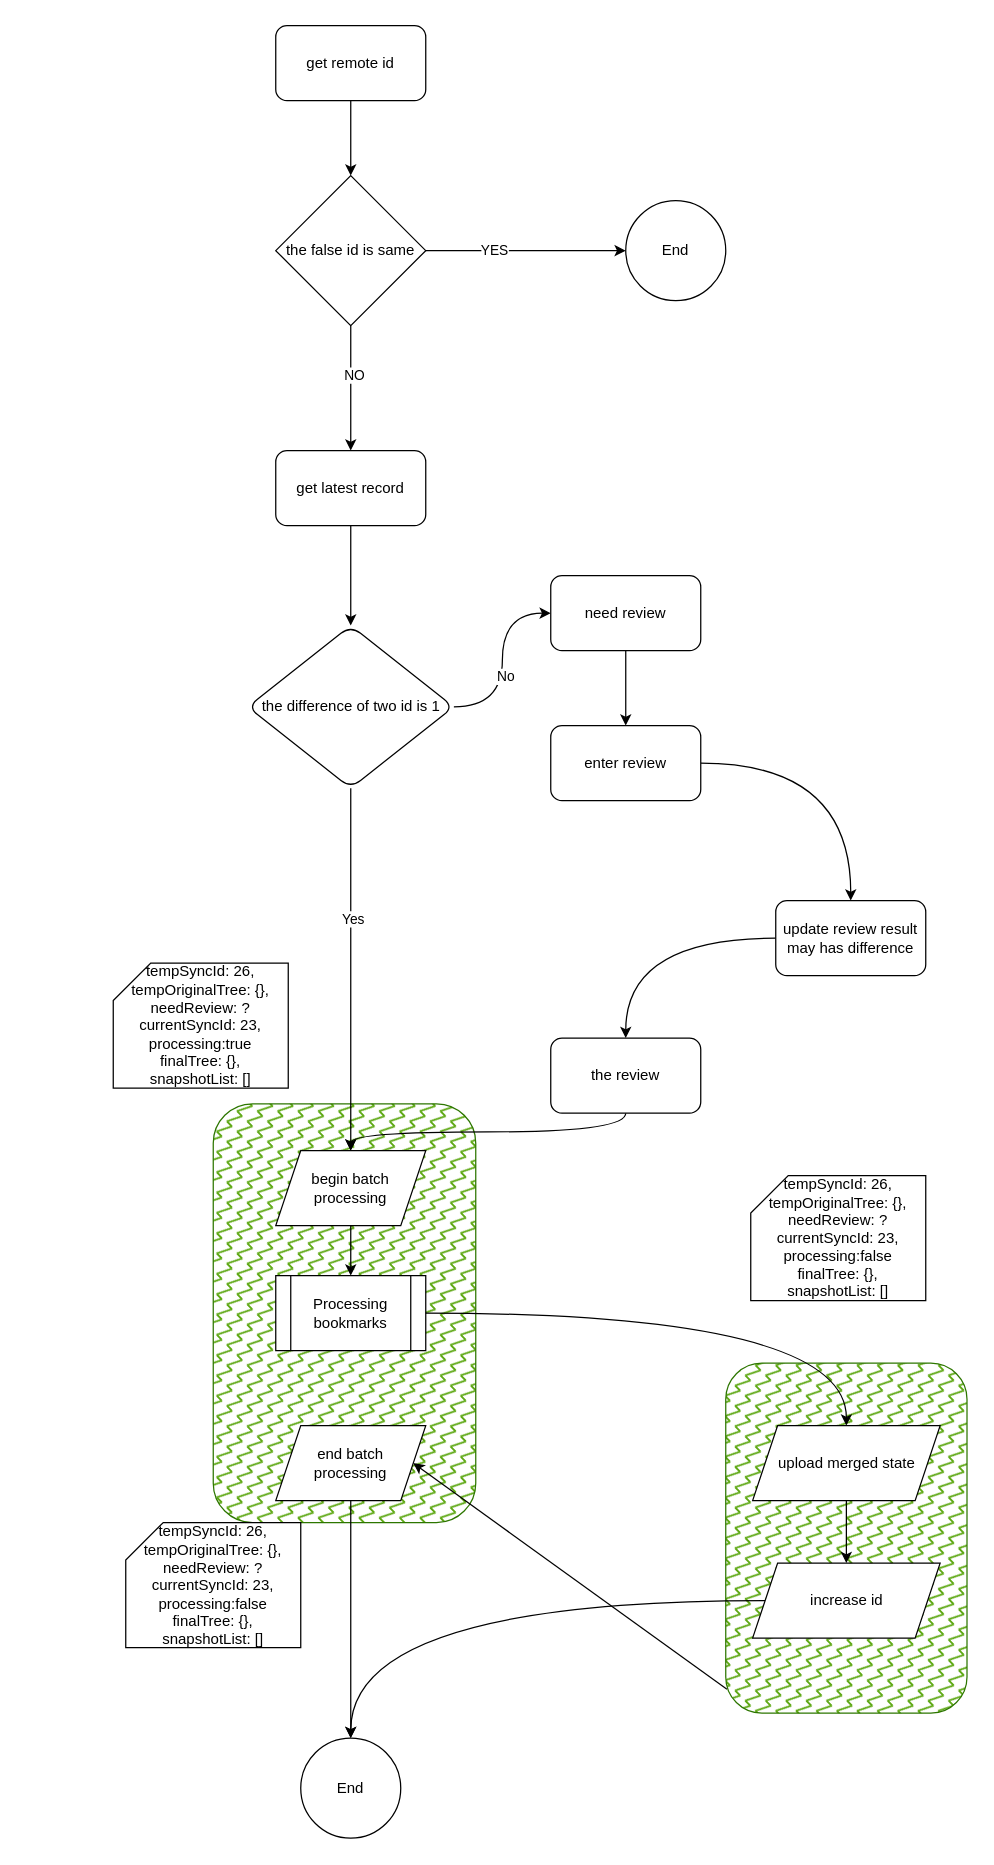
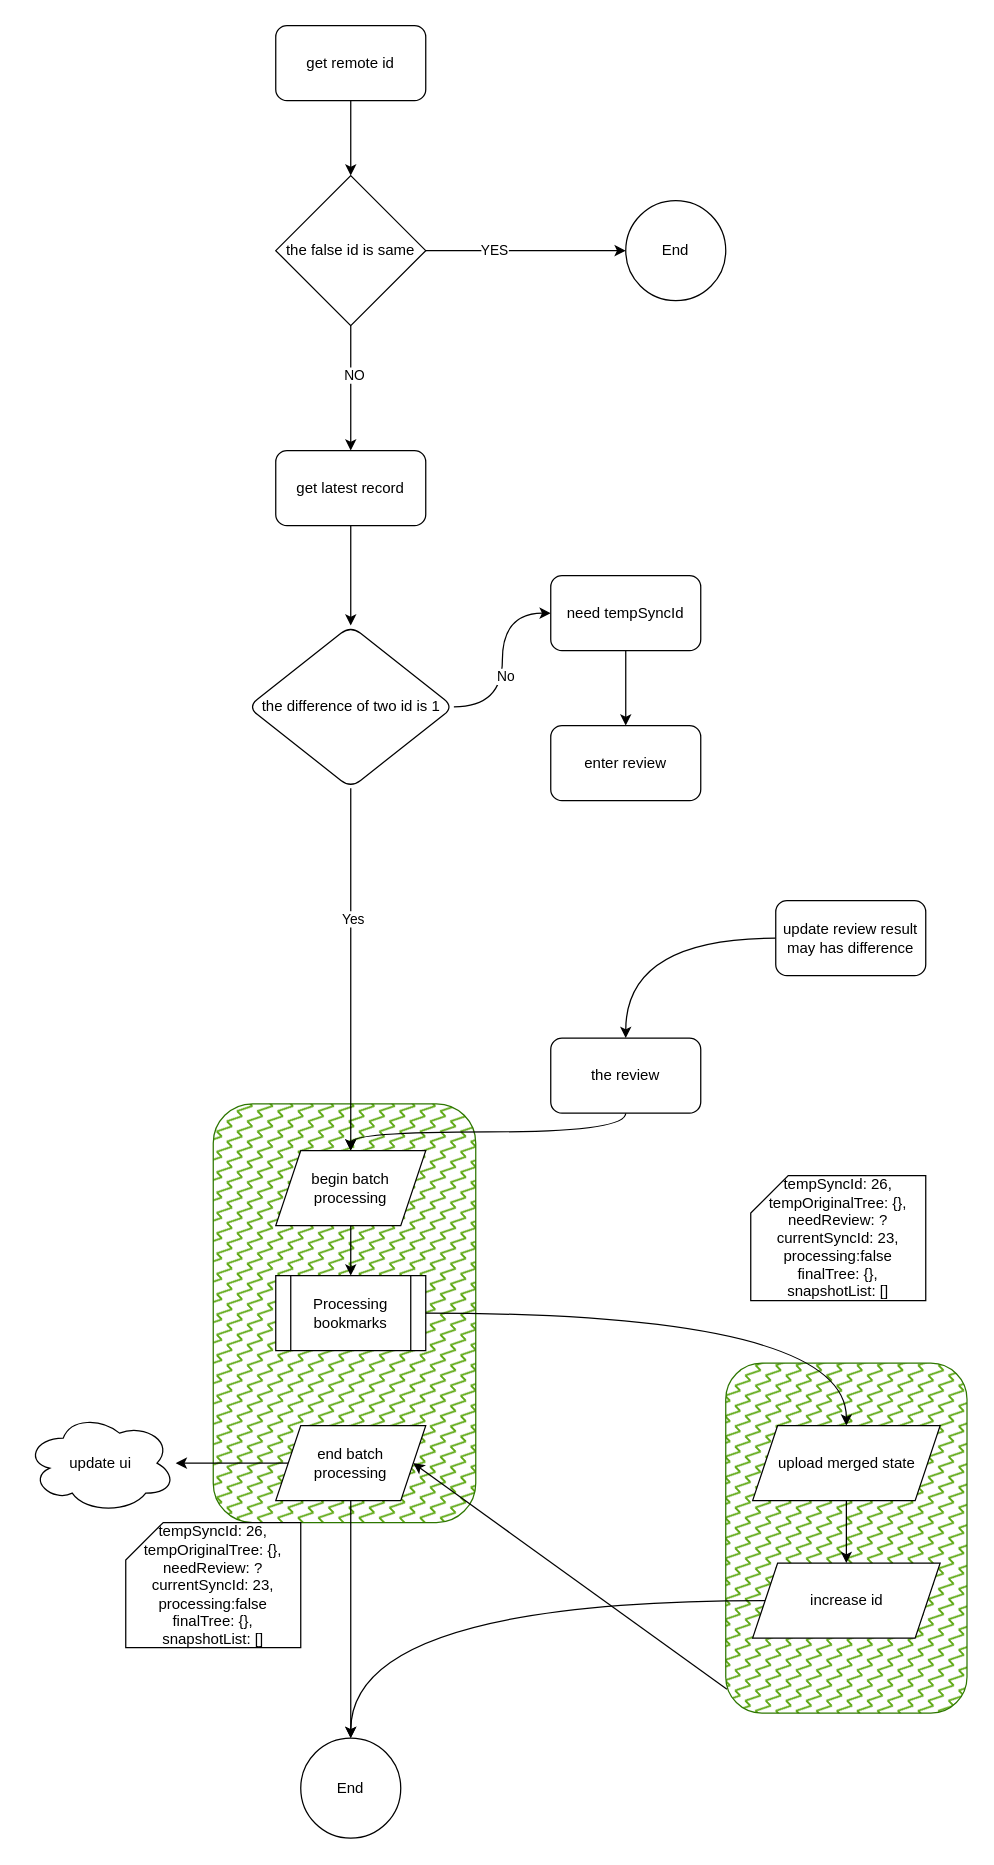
  <mxCell id="0" />
  <mxCell id="1" parent="0" />
  <mxCell id="2" value="" style="rounded=1;whiteSpace=wrap;html=1;fillColor=#60a917;fontColor=#ffffff;strokeColor=#2D7600;fillStyle=zigzag-line;" parent="1" vertex="1"><mxGeometry x="580" y="1090" width="193" height="280" as="geometry" /></mxCell>
  <mxCell id="3" value="" style="rounded=1;whiteSpace=wrap;html=1;fillColor=#60a917;fontColor=#ffffff;strokeColor=#2D7600;fillStyle=zigzag-line;" parent="1" vertex="1"><mxGeometry x="170" y="882.5" width="210" height="335" as="geometry" /></mxCell>
  <mxCell id="4" value="End" style="ellipse;whiteSpace=wrap;html=1;rounded=1;" parent="1" vertex="1"><mxGeometry x="500" y="160" width="80" height="80" as="geometry" /></mxCell>
  <mxCell id="5" value="" style="edgeStyle=none;html=1;exitX=0.005;exitY=0.932;exitDx=0;exitDy=0;exitPerimeter=0;entryX=1;entryY=0.5;entryDx=0;entryDy=0;" parent="1" source="2" target="12" edge="1"><mxGeometry relative="1" as="geometry" /></mxCell>
  <mxCell id="6" value="Processing bookmarks" style="shape=process;whiteSpace=wrap;html=1;backgroundOutline=1;" parent="1" vertex="1"><mxGeometry x="220" y="1020" width="120" height="60" as="geometry" /></mxCell>
  <mxCell id="7" style="edgeStyle=none;html=1;entryX=0.5;entryY=0;entryDx=0;entryDy=0;" parent="1" source="8" target="6" edge="1"><mxGeometry relative="1" as="geometry" /></mxCell>
  <mxCell id="8" value="begin batch processing" style="shape=parallelogram;perimeter=parallelogramPerimeter;whiteSpace=wrap;html=1;fixedSize=1;" parent="1" vertex="1"><mxGeometry x="220" y="920" width="120" height="60" as="geometry" /></mxCell>
+ <mxCell id="9" style="edgeStyle=none;html=1;" parent="1" source="12" target="13" edge="1"><mxGeometry relative="1" as="geometry" /></mxCell>
  <mxCell id="10" style="edgeStyle=orthogonalEdgeStyle;curved=1;html=1;entryX=0.5;entryY=0;entryDx=0;entryDy=0;" parent="1" source="12" target="30" edge="1"><mxGeometry relative="1" as="geometry" /></mxCell>
  <mxCell id="11" value="" style="edgeStyle=orthogonalEdgeStyle;curved=1;html=1;" parent="1" source="6" target="34" edge="1"><mxGeometry relative="1" as="geometry" /></mxCell>
  <mxCell id="12" value="end batch &lt;br&gt;processing" style="shape=parallelogram;perimeter=parallelogramPerimeter;whiteSpace=wrap;html=1;fixedSize=1;" parent="1" vertex="1"><mxGeometry x="220" y="1140" width="120" height="60" as="geometry" /></mxCell>
+ <mxCell id="13" value="update ui" style="ellipse;shape=cloud;whiteSpace=wrap;html=1;" parent="1" vertex="1"><mxGeometry x="20" y="1130" width="120" height="80" as="geometry" /></mxCell>
  <mxCell id="14" style="edgeStyle=none;html=1;entryX=0.5;entryY=0;entryDx=0;entryDy=0;" parent="1" source="18" target="8" edge="1"><mxGeometry relative="1" as="geometry" /></mxCell>
  <mxCell id="15" value="Yes" style="edgeLabel;html=1;align=center;verticalAlign=middle;resizable=0;points=[];" parent="14" vertex="1" connectable="0"><mxGeometry x="-0.283" y="1" relative="1" as="geometry"><mxPoint as="offset" /></mxGeometry></mxCell>
  <mxCell id="16" style="edgeStyle=orthogonalEdgeStyle;curved=1;html=1;entryX=0;entryY=0.5;entryDx=0;entryDy=0;exitX=1;exitY=0.5;exitDx=0;exitDy=0;" parent="1" source="18" target="24" edge="1"><mxGeometry relative="1" as="geometry" /></mxCell>
  <mxCell id="17" value="No" style="edgeLabel;html=1;align=center;verticalAlign=middle;resizable=0;points=[];" parent="16" vertex="1" connectable="0"><mxGeometry x="-0.17" y="-2" relative="1" as="geometry"><mxPoint as="offset" /></mxGeometry></mxCell>
  <mxCell id="18" value="the difference of two id is 1" style="rhombus;rounded=1;whiteSpace=wrap;html=1;autosize=1;" parent="1" vertex="1"><mxGeometry x="197.5" y="500" width="165" height="130" as="geometry" /></mxCell>
  <mxCell id="19" style="edgeStyle=orthogonalEdgeStyle;html=1;curved=1;exitX=0.5;exitY=1;exitDx=0;exitDy=0;" parent="1" source="20" target="8" edge="1"><mxGeometry relative="1" as="geometry" /></mxCell>
  <mxCell id="20" value="the review" style="rounded=1;whiteSpace=wrap;html=1;" parent="1" vertex="1"><mxGeometry x="440" y="830" width="120" height="60" as="geometry" /></mxCell>
- <mxCell id="21" value="" style="edgeStyle=orthogonalEdgeStyle;curved=1;html=1;" parent="1" source="22" target="32" edge="1"><mxGeometry relative="1" as="geometry" /></mxCell>
  <mxCell id="22" value="enter review" style="rounded=1;whiteSpace=wrap;html=1;" parent="1" vertex="1"><mxGeometry x="440" y="580" width="120" height="60" as="geometry" /></mxCell>
  <mxCell id="23" style="edgeStyle=orthogonalEdgeStyle;curved=1;html=1;" parent="1" source="24" target="22" edge="1"><mxGeometry relative="1" as="geometry" /></mxCell>
- <mxCell id="24" value="need review" style="rounded=1;whiteSpace=wrap;html=1;" parent="1" vertex="1"><mxGeometry x="440" y="460" width="120" height="60" as="geometry" /></mxCell>
+ <mxCell id="24" value="need tempSyncId" style="rounded=1;whiteSpace=wrap;html=1;" parent="1" vertex="1"><mxGeometry x="440" y="460" width="120" height="60" as="geometry" /></mxCell>
  <mxCell id="25" style="edgeStyle=orthogonalEdgeStyle;curved=1;html=1;entryX=0.5;entryY=0;entryDx=0;entryDy=0;" parent="1" source="29" target="40" edge="1"><mxGeometry relative="1" as="geometry" /></mxCell>
  <mxCell id="26" value="NO" style="edgeLabel;html=1;align=center;verticalAlign=middle;resizable=0;points=[];" parent="25" vertex="1" connectable="0"><mxGeometry x="-0.23" y="2" relative="1" as="geometry"><mxPoint as="offset" /></mxGeometry></mxCell>
  <mxCell id="27" style="edgeStyle=orthogonalEdgeStyle;curved=1;html=1;" parent="1" source="29" target="4" edge="1"><mxGeometry relative="1" as="geometry" /></mxCell>
  <mxCell id="28" value="YES" style="edgeLabel;html=1;align=center;verticalAlign=middle;resizable=0;points=[];" parent="27" vertex="1" connectable="0"><mxGeometry x="-0.331" y="2" relative="1" as="geometry"><mxPoint y="1" as="offset" /></mxGeometry></mxCell>
  <mxCell id="29" value="the false id is same" style="rhombus;whiteSpace=wrap;html=1;autosize=1;" parent="1" vertex="1"><mxGeometry x="220" y="140" width="120" height="120" as="geometry" /></mxCell>
  <mxCell id="30" value="End" style="ellipse;whiteSpace=wrap;html=1;" parent="1" vertex="1"><mxGeometry x="240" y="1390" width="80" height="80" as="geometry" /></mxCell>
  <mxCell id="31" style="edgeStyle=orthogonalEdgeStyle;curved=1;html=1;entryX=0.5;entryY=0;entryDx=0;entryDy=0;" parent="1" source="32" target="20" edge="1"><mxGeometry relative="1" as="geometry" /></mxCell>
  <mxCell id="32" value="update review result&lt;br&gt;may has difference" style="whiteSpace=wrap;html=1;rounded=1;" parent="1" vertex="1"><mxGeometry x="620" y="720" width="120" height="60" as="geometry" /></mxCell>
  <mxCell id="33" style="edgeStyle=orthogonalEdgeStyle;curved=1;html=1;" parent="1" source="34" target="36" edge="1"><mxGeometry relative="1" as="geometry" /></mxCell>
  <mxCell id="34" value="upload merged state" style="shape=parallelogram;perimeter=parallelogramPerimeter;whiteSpace=wrap;html=1;fixedSize=1;" parent="1" vertex="1"><mxGeometry x="601.5" y="1140" width="150" height="60" as="geometry" /></mxCell>
  <mxCell id="35" style="edgeStyle=orthogonalEdgeStyle;curved=1;html=1;entryX=0.5;entryY=0;entryDx=0;entryDy=0;" parent="1" source="36" target="30" edge="1"><mxGeometry relative="1" as="geometry" /></mxCell>
  <mxCell id="36" value="increase id" style="shape=parallelogram;perimeter=parallelogramPerimeter;whiteSpace=wrap;html=1;fixedSize=1;" parent="1" vertex="1"><mxGeometry x="601.5" y="1250" width="150" height="60" as="geometry" /></mxCell>
  <mxCell id="37" style="edgeStyle=orthogonalEdgeStyle;curved=1;html=1;" parent="1" source="38" target="29" edge="1"><mxGeometry relative="1" as="geometry" /></mxCell>
  <mxCell id="38" value="get remote id" style="rounded=1;whiteSpace=wrap;html=1;fillStyle=zigzag-line;" parent="1" vertex="1"><mxGeometry x="220" y="20" width="120" height="60" as="geometry" /></mxCell>
  <mxCell id="39" style="edgeStyle=orthogonalEdgeStyle;curved=1;html=1;entryX=0.5;entryY=0;entryDx=0;entryDy=0;" parent="1" source="40" target="18" edge="1"><mxGeometry relative="1" as="geometry" /></mxCell>
  <mxCell id="40" value="get latest record" style="rounded=1;whiteSpace=wrap;html=1;fillStyle=zigzag-line;" parent="1" vertex="1"><mxGeometry x="220" y="360" width="120" height="60" as="geometry" /></mxCell>
- <mxCell id="41" value="tempSyncId: 26,&lt;br&gt;tempOriginalTree: {},&lt;br&gt;needReview: ?&lt;br&gt;currentSyncId: 23,&lt;br&gt;processing:true&lt;br&gt;finalTree: {},&lt;br&gt;snapshotList: []" style="shape=card;whiteSpace=wrap;html=1;" vertex="1" parent="1"><mxGeometry x="90" y="770" width="140" height="100" as="geometry" /></mxCell>
  <mxCell id="42" value="tempSyncId: 26,&lt;br&gt;tempOriginalTree: {},&lt;br&gt;needReview: ?&lt;br&gt;currentSyncId: 23,&lt;br&gt;processing:false&lt;br&gt;finalTree: {},&lt;br&gt;snapshotList: []" style="shape=card;whiteSpace=wrap;html=1;" vertex="1" parent="1"><mxGeometry x="100" y="1217.5" width="140" height="100" as="geometry" /></mxCell>
  <mxCell id="43" value="tempSyncId: 26,&lt;br&gt;tempOriginalTree: {},&lt;br&gt;needReview: ?&lt;br&gt;currentSyncId: 23,&lt;br&gt;processing:false&lt;br&gt;finalTree: {},&lt;br&gt;snapshotList: []" style="shape=card;whiteSpace=wrap;html=1;" vertex="1" parent="1"><mxGeometry x="600" y="940" width="140" height="100" as="geometry" /></mxCell>
